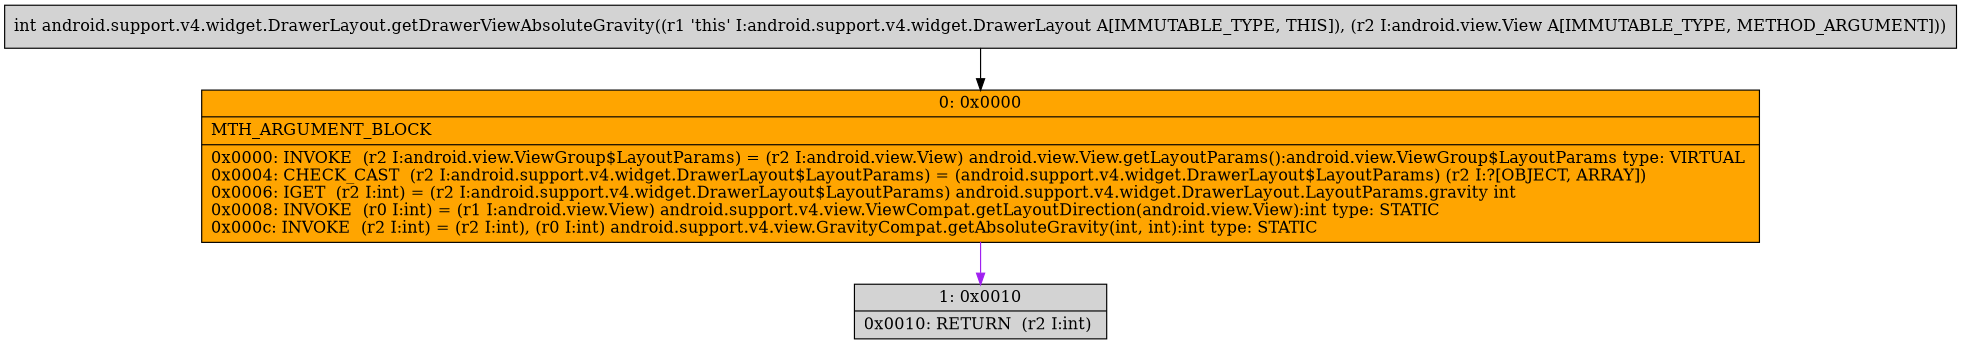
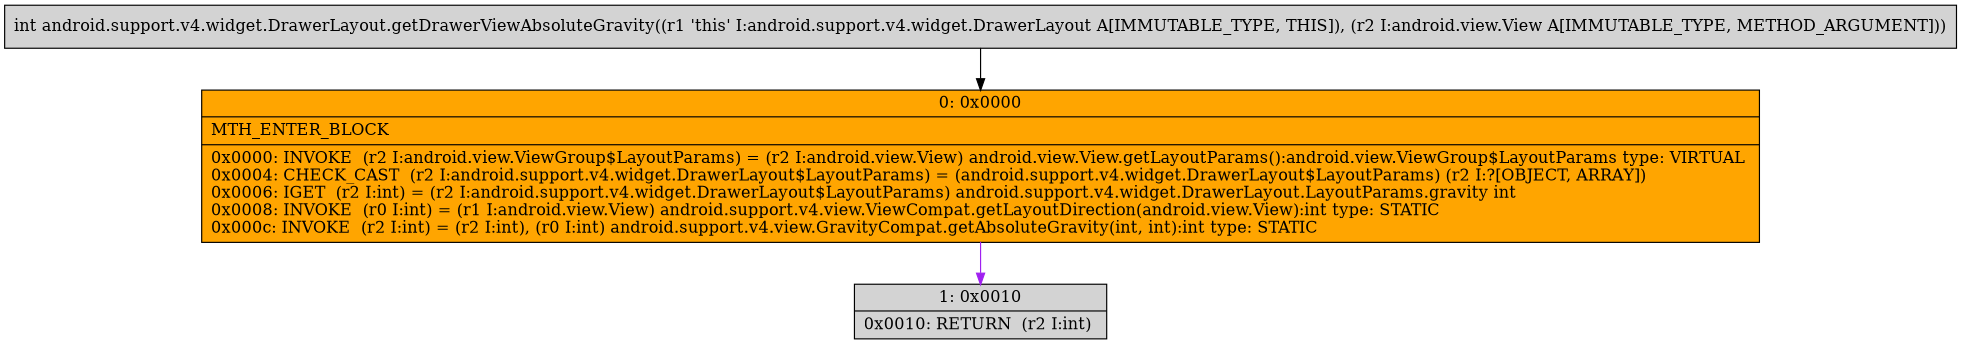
  digraph {
    node [shape=record style=filled fillcolor=lightgrey]
-   n1 [label="{0\:\ 0x0000|MTH_ARGUMENT_BLOCK\l|0x0000: INVOKE  (r2 I:android.view.ViewGroup$LayoutParams) = (r2 I:android.view.View) android.view.View.getLayoutParams():android.view.ViewGroup$LayoutParams type: VIRTUAL \l0x0004: CHECK_CAST  (r2 I:android.support.v4.widget.DrawerLayout$LayoutParams) = (android.support.v4.widget.DrawerLayout$LayoutParams) (r2 I:?[OBJECT, ARRAY]) \l0x0006: IGET  (r2 I:int) = (r2 I:android.support.v4.widget.DrawerLayout$LayoutParams) android.support.v4.widget.DrawerLayout.LayoutParams.gravity int \l0x0008: INVOKE  (r0 I:int) = (r1 I:android.view.View) android.support.v4.view.ViewCompat.getLayoutDirection(android.view.View):int type: STATIC \l0x000c: INVOKE  (r2 I:int) = (r2 I:int), (r0 I:int) android.support.v4.view.GravityCompat.getAbsoluteGravity(int, int):int type: STATIC \l}" fillcolor=orange]
+   n1 [label="{0\:\ 0x0000|MTH_ENTER_BLOCK\l|0x0000: INVOKE  (r2 I:android.view.ViewGroup$LayoutParams) = (r2 I:android.view.View) android.view.View.getLayoutParams():android.view.ViewGroup$LayoutParams type: VIRTUAL \l0x0004: CHECK_CAST  (r2 I:android.support.v4.widget.DrawerLayout$LayoutParams) = (android.support.v4.widget.DrawerLayout$LayoutParams) (r2 I:?[OBJECT, ARRAY]) \l0x0006: IGET  (r2 I:int) = (r2 I:android.support.v4.widget.DrawerLayout$LayoutParams) android.support.v4.widget.DrawerLayout.LayoutParams.gravity int \l0x0008: INVOKE  (r0 I:int) = (r1 I:android.view.View) android.support.v4.view.ViewCompat.getLayoutDirection(android.view.View):int type: STATIC \l0x000c: INVOKE  (r2 I:int) = (r2 I:int), (r0 I:int) android.support.v4.view.GravityCompat.getAbsoluteGravity(int, int):int type: STATIC \l}" fillcolor=orange]
    n2 [label="{1\:\ 0x0010|0x0010: RETURN  (r2 I:int) \l}"]
    n3 [label="{int android.support.v4.widget.DrawerLayout.getDrawerViewAbsoluteGravity((r1 'this' I:android.support.v4.widget.DrawerLayout A[IMMUTABLE_TYPE, THIS]), (r2 I:android.view.View A[IMMUTABLE_TYPE, METHOD_ARGUMENT])) }"]
    n1 -> n2 [color=purple]
    n3 -> n1 [color=black]
  }
